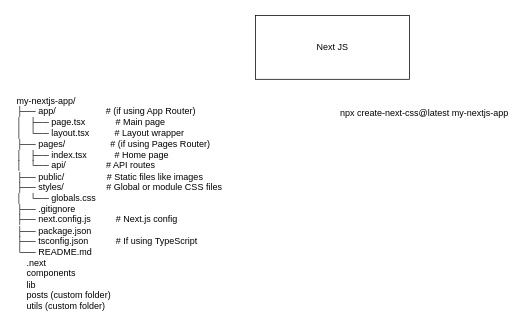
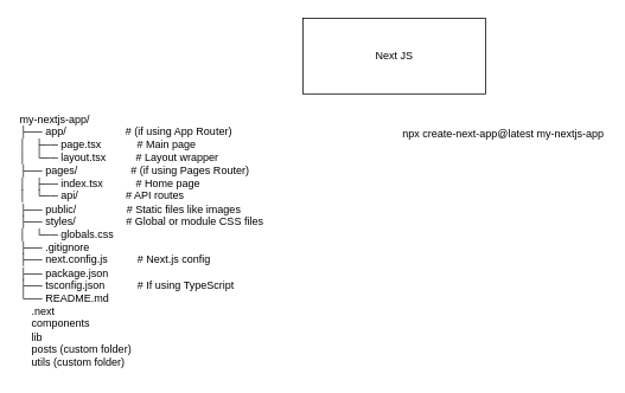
  <mxCell id="0" />
  <mxCell id="1" parent="0" />
  <mxCell id="2" value="Next JS" style="rounded=0;whiteSpace=wrap;html=1;" vertex="1" parent="1"><mxGeometry x="340" y="20" width="205" height="85" as="geometry" /></mxCell>
  <mxCell id="3" value="my-nextjs-app/&#10;├── app/                    # (if using App Router)&#10;│   ├── page.tsx            # Main page&#10;│   └── layout.tsx          # Layout wrapper&#10;├── pages/                  # (if using Pages Router)&#10;│   ├── index.tsx           # Home page&#10;│   └── api/                # API routes&#10;├── public/                 # Static files like images&#10;├── styles/                 # Global or module CSS files&#10;│   └── globals.css&#10;├── .gitignore&#10;├── next.config.js          # Next.js config&#10;├── package.json&#10;├── tsconfig.json           # If using TypeScript&#10;└── README.md&#10;    .next&#10;    components&#10;    lib&#10;    posts (custom folder)&#10;    utils (custom folder)" style="text;whiteSpace=wrap;" vertex="1" parent="1"><mxGeometry x="20" y="120" width="320" height="300" as="geometry" /></mxCell>
- <mxCell id="4" value="npx create-next-css@latest my-nextjs-app" style="text;html=1;align=center;verticalAlign=middle;whiteSpace=wrap;rounded=0;" vertex="1" parent="1"><mxGeometry x="450" y="150" width="230" as="geometry" /></mxCell>
+ <mxCell id="4" value="npx create-next-app@latest my-nextjs-app" style="text;html=1;align=center;verticalAlign=middle;whiteSpace=wrap;rounded=0;" vertex="1" parent="1"><mxGeometry x="450" y="150" width="230" as="geometry" /></mxCell>
